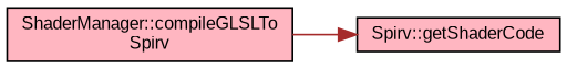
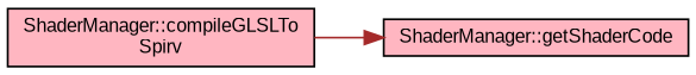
  digraph {
    rankdir=LR
    fontname="Liberation Sans"
    node [color=black fillcolor=lightpink fontname="Liberation Sans" fontsize=10 shape=record style=filled]
    n1 [fontcolor=black height=0.2 label="ShaderManager::compileGLSLTo\lSpirv" width=0.4]
-   n2 [height=0.2 label="Spirv::getShaderCode" width=0.4]
+   n2 [height=0.2 label="ShaderManager::getShaderCode" width=0.4]
    n1 -> n2 [color=brown fontname="Liberation Sans" fontsize=10 labelfontname=Helvetica labelfontsize=10 style=solid]
  }
